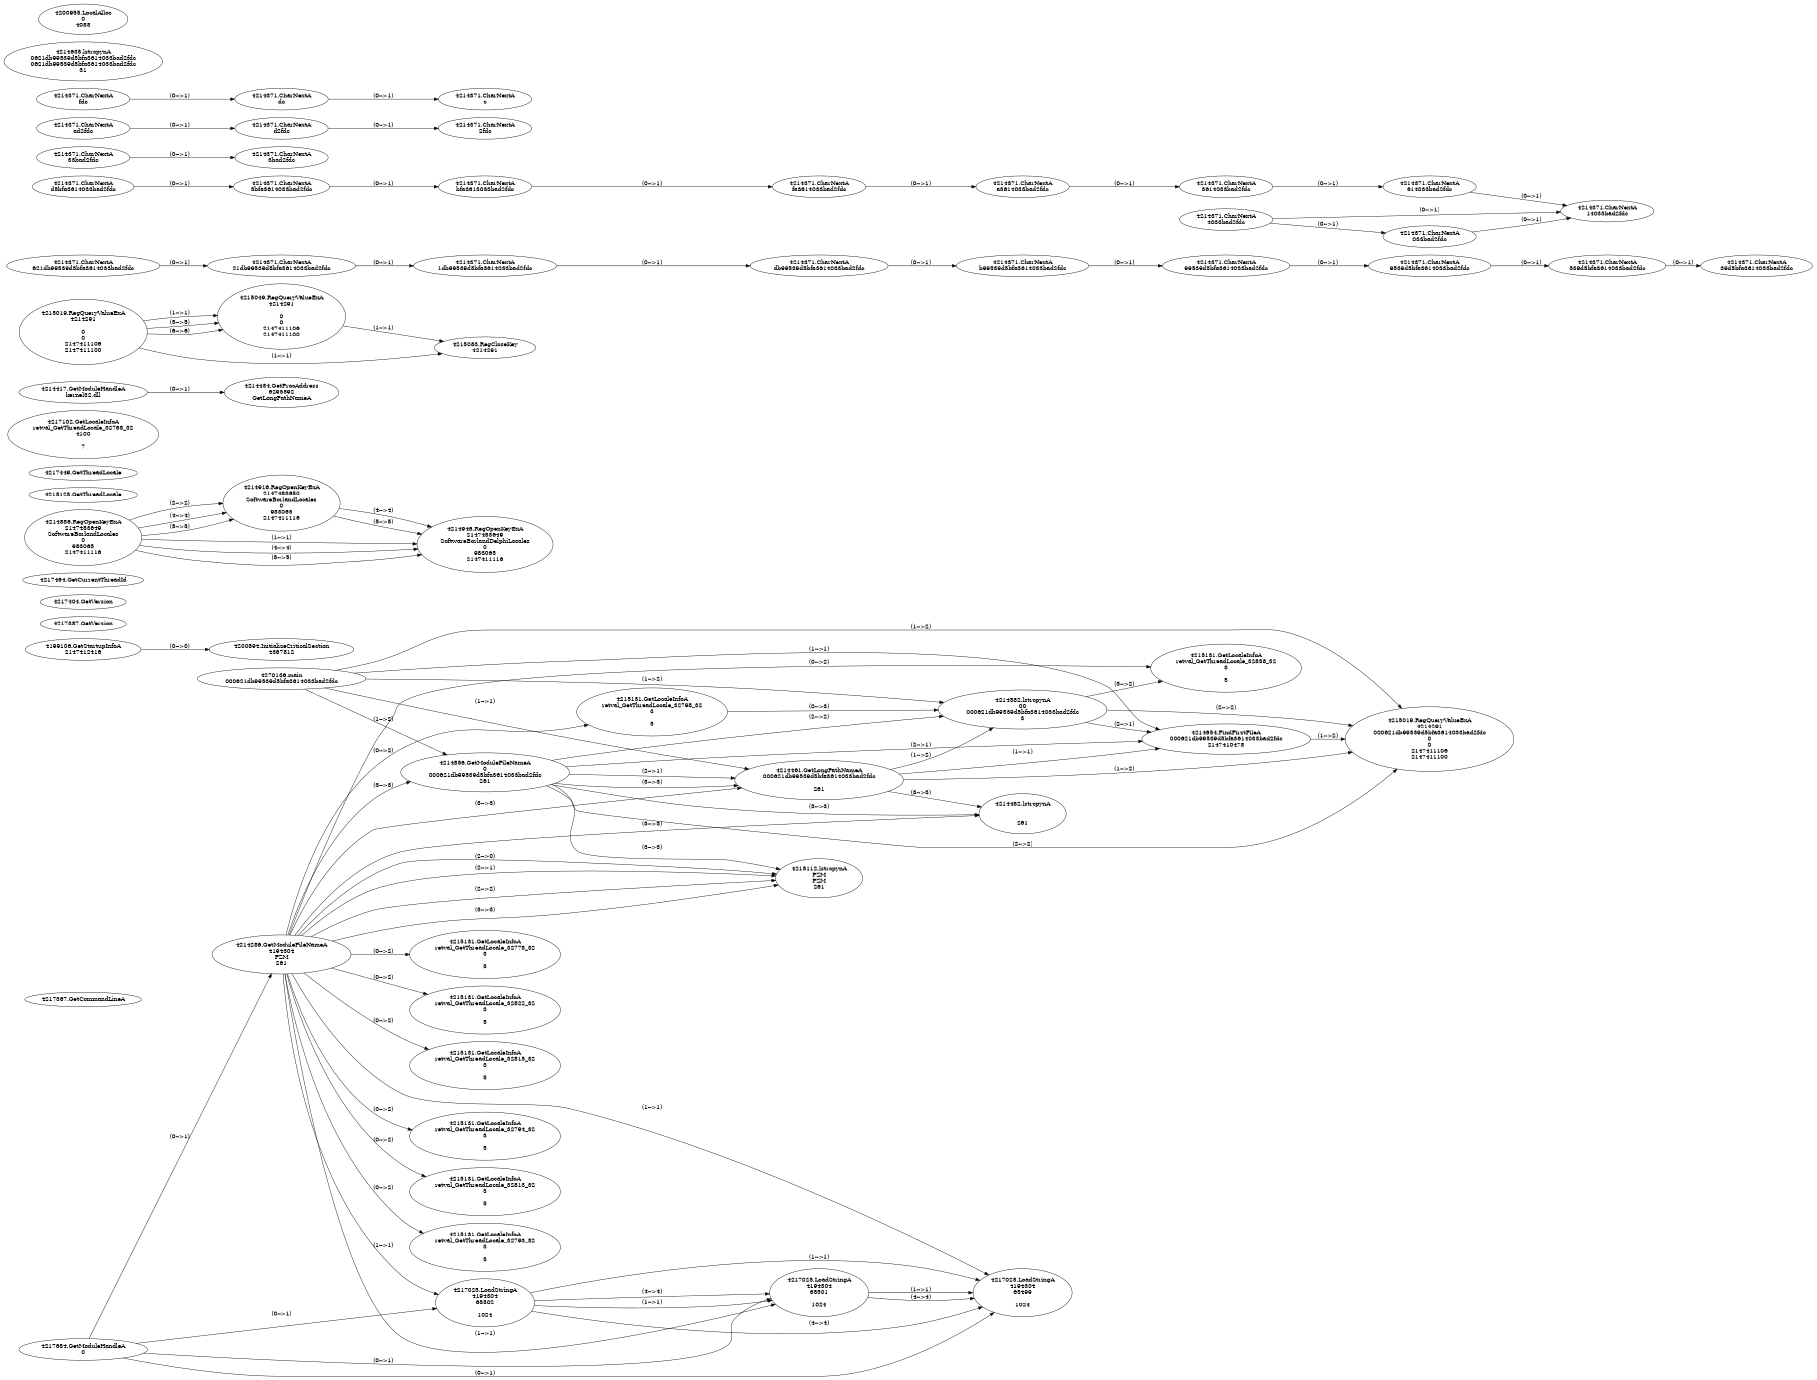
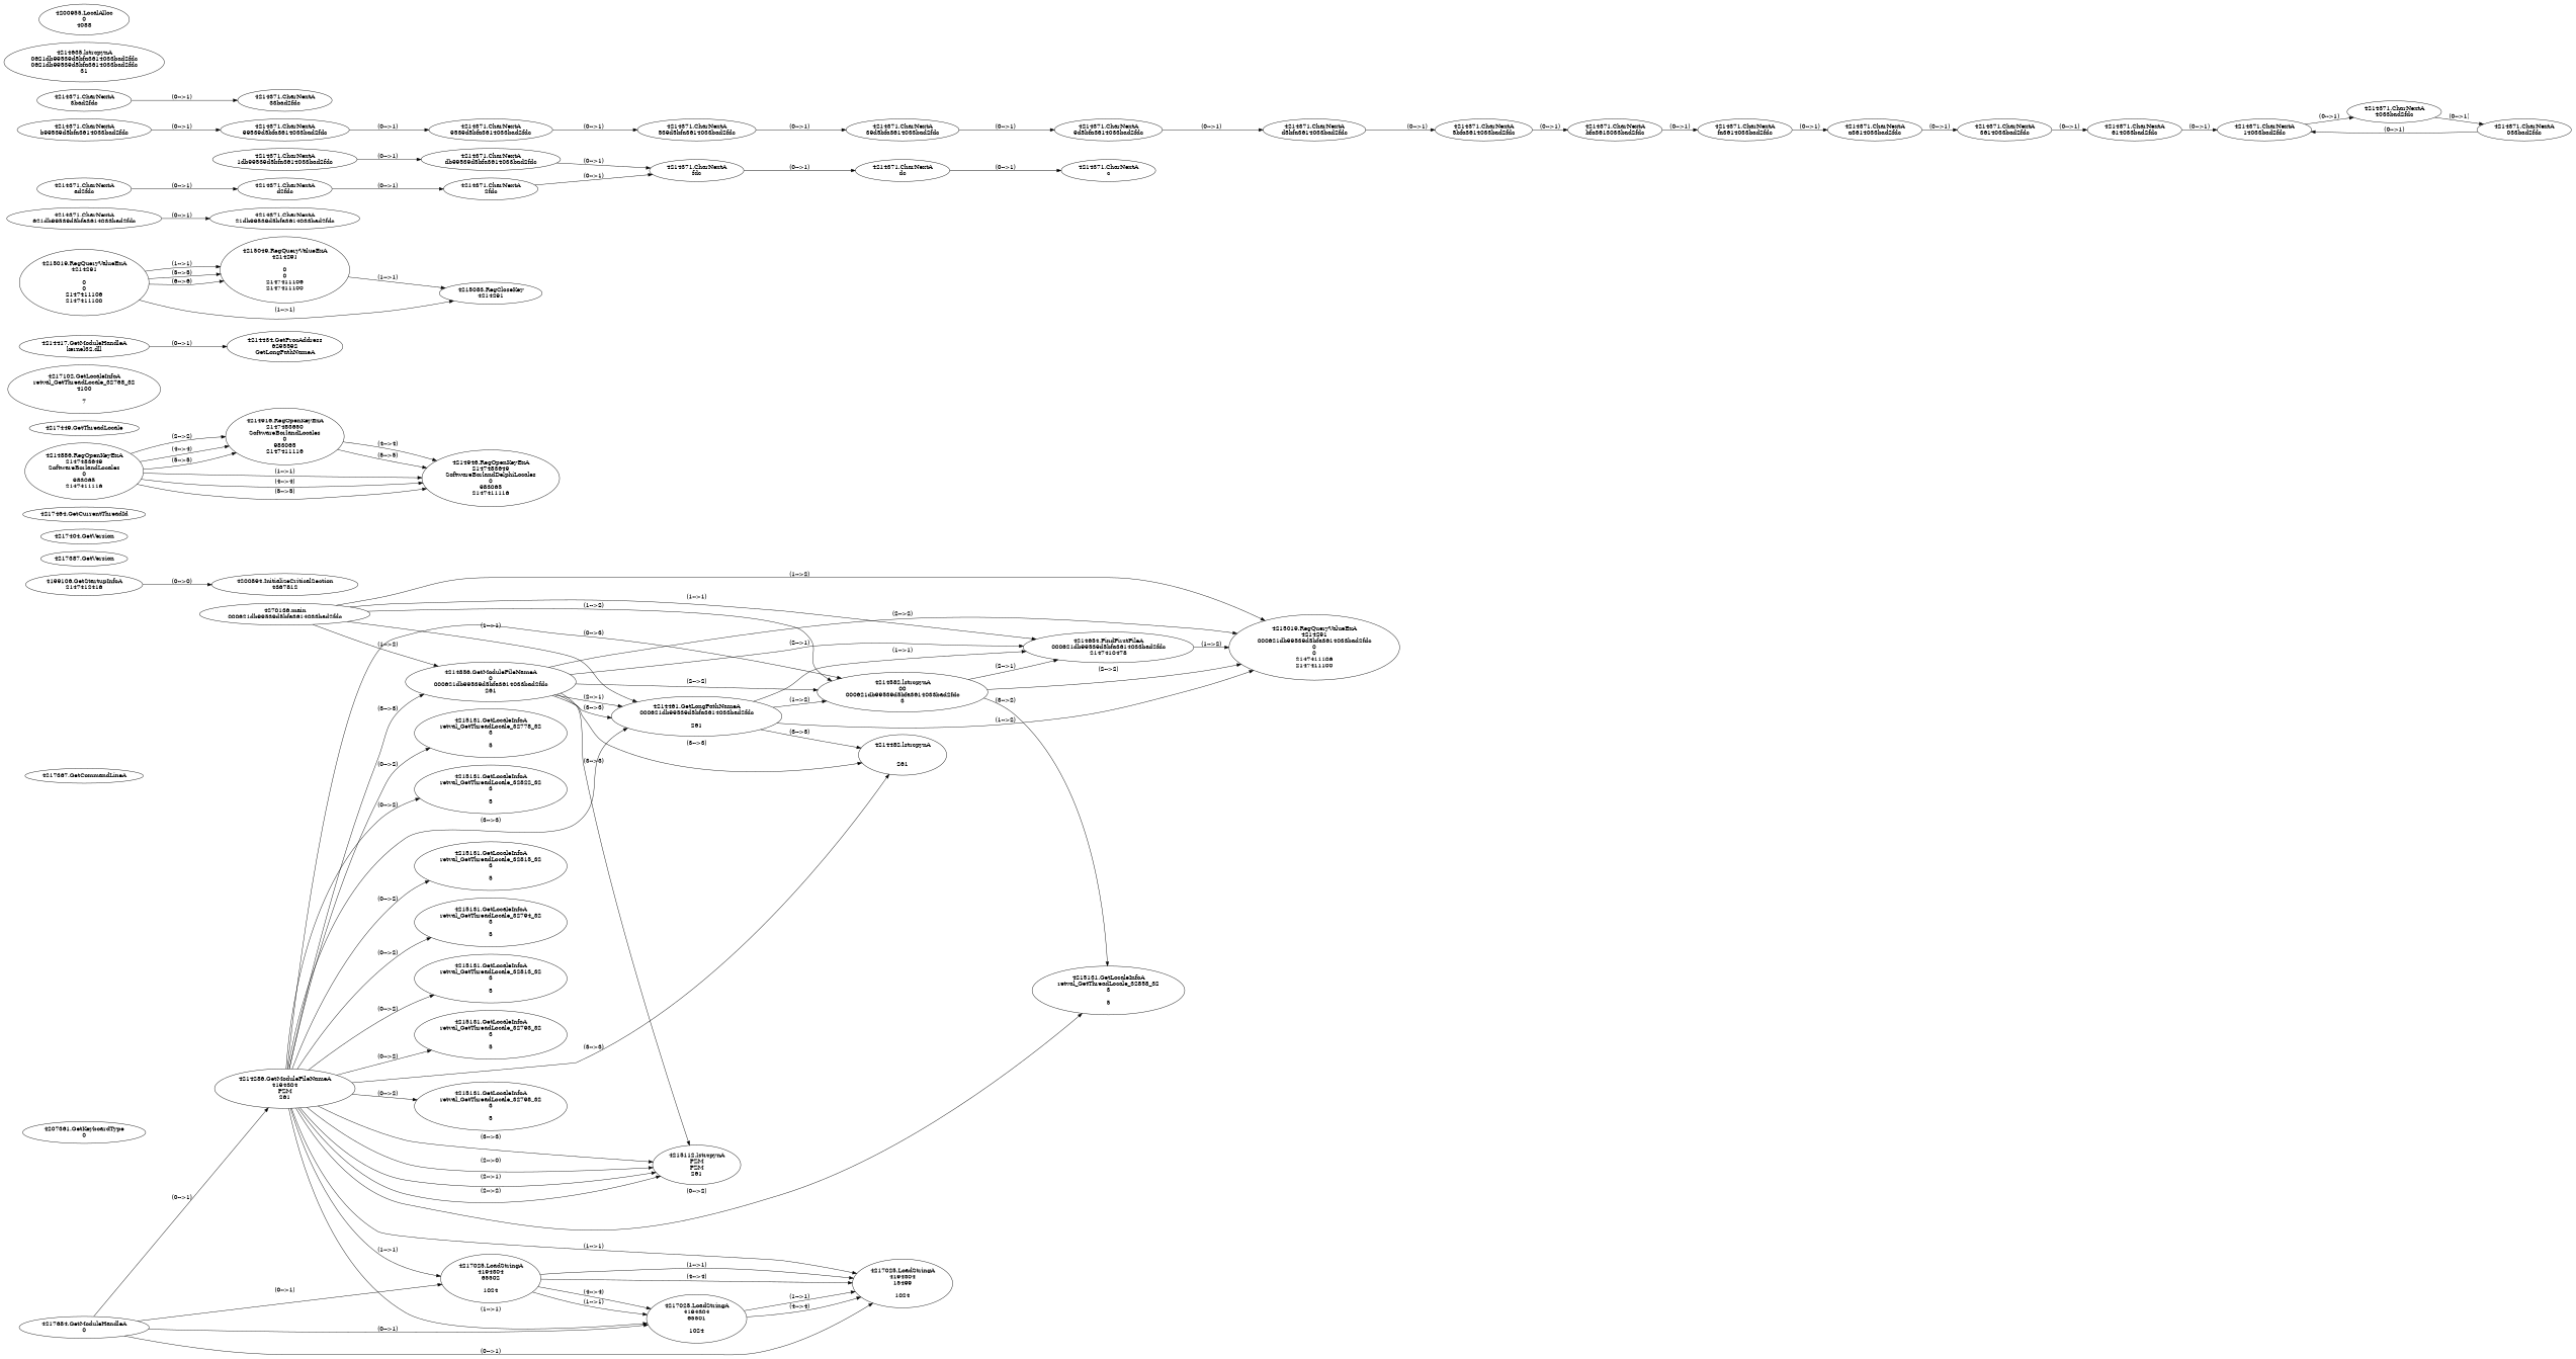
  digraph {
    rankdir=LR
    n1 [label="4270136.main\n000621db99539d5bfa3614033bad2fdc"]
    n2 [label="4214856.GetModuleFileNameA\n0\n000621db99539d5bfa3614033bad2fdc\n261"]
    n3 [label="4214461.GetLongPathNameA\n000621db99539d5bfa3614033bad2fdc\n\n261"]
    n4 [label="4214582.lstrcpynA\n00\n000621db99539d5bfa3614033bad2fdc\n3"]
    n5 [label="4214654.FindFirstFileA\n000621db99539d5bfa3614033bad2fdc\n2147410478"]
    n6 [label="4215019.RegQueryValueExA\n4214291\n000621db99539d5bfa3614033bad2fdc\n0\n0\n2147411106\n2147411100"]
    n7 [label="4215112.lstrcpynA\nPZM\nPZM\n261"]
    n8 [label="4214482.lstrcpynA\n\n\n261"]
    n9 [label="4215131.GetLocaleInfoA\nretval_GetThreadLocale_32858_32\n3\n\n5"]
    n10 [label="4217684.GetModuleHandleA\n0"]
    n11 [label="4214286.GetModuleFileNameA\n4194304\nPZM\n261"]
    n12 [label="4217025.LoadStringA\n4194304\n65502\n\n1024"]
    n13 [label="4217025.LoadStringA\n4194304\n65501\n\n1024"]
-   n14 [label="4217025.LoadStringA\n4194304\n65499\n\n1024"]
+   n14 [label="4217025.LoadStringA\n4194304\n15499\n\n1024"]
    n15 [label="4215131.GetLocaleInfoA\nretval_GetThreadLocale_32778_32\n3\n\n5"]
    n16 [label="4215131.GetLocaleInfoA\nretval_GetThreadLocale_32822_32\n3\n\n5"]
    n17 [label="4215131.GetLocaleInfoA\nretval_GetThreadLocale_32815_32\n3\n\n5"]
    n18 [label="4215131.GetLocaleInfoA\nretval_GetThreadLocale_32794_32\n3\n\n5"]
    n19 [label="4215131.GetLocaleInfoA\nretval_GetThreadLocale_32813_32\n3\n\n5"]
    n20 [label="4215131.GetLocaleInfoA\nretval_GetThreadLocale_32793_32\n3\n\n5"]
    n21 [label="4215131.GetLocaleInfoA\nretval_GetThreadLocale_32798_32\n3\n\n5"]
+   n22 [label="4207361.GetKeyboardType\n0"]
    n23 [label="4217367.GetCommandLineA\n"]
    n24 [label="4199106.GetStartupInfoA\n2147412416"]
    n25 [label="4200894.InitializeCriticalSection\n4367812"]
    n26 [label="4217387.GetVersion\n"]
    n27 [label="4217404.GetVersion\n"]
    n28 [label="4217464.GetCurrentThreadId\n"]
    n29 [label="4214886.RegOpenKeyExA\n2147483649\nSoftware\Borland\Locales\n0\n983065\n2147411116"]
    n30 [label="4214916.RegOpenKeyExA\n2147483650\nSoftware\Borland\Locales\n0\n983065\n2147411116"]
    n31 [label="4214946.RegOpenKeyExA\n2147483649\nSoftware\Borland\Delphi\Locales\n0\n983065\n2147411116"]
-   n32 [label="4215125.GetThreadLocale\n"]
    n33 [label="4217449.GetThreadLocale\n"]
    n34 [label="4217102.GetLocaleInfoA\nretval_GetThreadLocale_32768_32\n4100\n\n7"]
    n35 [label="4214417.GetModuleHandleA\nkernel32.dll"]
    n36 [label="4214434.GetProcAddress\n6295592\nGetLongPathNameA"]
    n37 [label="4215019.RegQueryValueExA\n4214291\n\n0\n0\n2147411106\n2147411100"]
    n38 [label="4215049.RegQueryValueExA\n4214291\n\n0\n0\n2147411106\n2147411100"]
    n39 [label="4215083.RegCloseKey\n4214291"]
    n40 [label="4214371.CharNextA\n621db99539d5bfa3614033bad2fdc"]
    n41 [label="4214371.CharNextA\n21db99539d5bfa3614033bad2fdc"]
    n42 [label="4214371.CharNextA\n1db99539d5bfa3614033bad2fdc"]
    n43 [label="4214371.CharNextA\ndb99539d5bfa3614033bad2fdc"]
    n44 [label="4214371.CharNextA\nb99539d5bfa3614033bad2fdc"]
    n45 [label="4214371.CharNextA\n99539d5bfa3614033bad2fdc"]
    n46 [label="4214371.CharNextA\n9539d5bfa3614033bad2fdc"]
    n47 [label="4214371.CharNextA\n539d5bfa3614033bad2fdc"]
    n48 [label="4214371.CharNextA\n39d5bfa3614033bad2fdc"]
+   n49 [label="4214371.CharNextA\n9d5bfa3614033bad2fdc"]
    n50 [label="4214371.CharNextA\nd5bfa3614033bad2fdc"]
    n51 [label="4214371.CharNextA\n5bfa3614033bad2fdc"]
    n52 [label="4214371.CharNextA\nbfa3613033bad2fdc"]
    n53 [label="4214371.CharNextA\nfa3614033bad2fdc"]
    n54 [label="4214371.CharNextA\na3614033bad2fdc"]
    n55 [label="4214371.CharNextA\n3614033bad2fdc"]
    n56 [label="4214371.CharNextA\n614033bad2fdc"]
    n57 [label="4214371.CharNextA\n14033bad2fdc"]
    n58 [label="4214371.CharNextA\n4033bad2fdc"]
    n59 [label="4214371.CharNextA\n033bad2fdc"]
    n60 [label="4214371.CharNextA\n33bad2fdc"]
    n61 [label="4214371.CharNextA\n3bad2fdc"]
    n62 [label="4214371.CharNextA\nad2fdc"]
    n63 [label="4214371.CharNextA\nd2fdc"]
    n64 [label="4214371.CharNextA\n2fdc"]
    n65 [label="4214371.CharNextA\nfdc"]
    n66 [label="4214371.CharNextA\ndc"]
    n67 [label="4214371.CharNextA\nc"]
    n68 [label="4214635.lstrcpynA\n0621db99539d5bfa3614033bad2fdc\n0621db99539d5bfa3614033bad2fdc\n31"]
    n69 [label="4200955.LocalAlloc\n0\n4088"]
    n1 -> n2 [label="(1-->2)"]
    n1 -> n3 [label="(1-->1)"]
    n1 -> n4 [label="(1-->2)"]
    n1 -> n5 [label="(1-->1)"]
    n1 -> n6 [label="(1-->2)"]
    n2 -> n3 [label="(2-->1)"]
    n2 -> n3 [label="(3-->3)"]
    n2 -> n4 [label="(2-->2)"]
    n2 -> n5 [label="(2-->1)"]
    n2 -> n6 [label="(2-->2)"]
    n2 -> n7 [label="(3-->3)"]
    n2 -> n8 [label="(3-->3)"]
    n3 -> n4 [label="(1-->2)"]
    n3 -> n5 [label="(1-->1)"]
    n3 -> n6 [label="(1-->2)"]
    n3 -> n8 [label="(3-->3)"]
    n4 -> n5 [label="(2-->1)"]
    n4 -> n6 [label="(2-->2)"]
    n4 -> n9 [label="(3-->2)"]
    n5 -> n6 [label="(1-->2)"]
    n10 -> n11 [label="(0-->1)"]
    n10 -> n12 [label="(0-->1)"]
    n10 -> n13 [label="(0-->1)"]
    n10 -> n14 [label="(0-->1)"]
    n11 -> n2 [label="(3-->3)"]
    n11 -> n3 [label="(3-->3)"]
-   n21 -> n4 [label="(0-->3)"]
+   n11 -> n4 [label="(0-->3)"]
    n11 -> n7 [label="(2-->1)"]
    n11 -> n7 [label="(2-->2)"]
    n11 -> n7 [label="(3-->3)"]
    n11 -> n7 [label="(2-->0)"]
    n11 -> n8 [label="(3-->3)"]
    n11 -> n9 [label="(0-->2)"]
    n11 -> n12 [label="(1-->1)"]
    n11 -> n13 [label="(1-->1)"]
    n11 -> n14 [label="(1-->1)"]
    n11 -> n15 [label="(0-->2)"]
    n11 -> n16 [label="(0-->2)"]
    n11 -> n17 [label="(0-->2)"]
    n11 -> n18 [label="(0-->2)"]
    n11 -> n19 [label="(0-->2)"]
    n11 -> n20 [label="(0-->2)"]
    n11 -> n21 [label="(0-->2)"]
    n12 -> n13 [label="(1-->1)"]
    n12 -> n13 [label="(4-->4)"]
    n12 -> n14 [label="(1-->1)"]
    n12 -> n14 [label="(4-->4)"]
    n13 -> n14 [label="(1-->1)"]
    n13 -> n14 [label="(4-->4)"]
    n24 -> n25 [label="(0-->0)"]
    n29 -> n30 [label="(2-->2)"]
    n29 -> n30 [label="(4-->4)"]
    n29 -> n30 [label="(5-->5)"]
    n29 -> n31 [label="(1-->1)"]
    n29 -> n31 [label="(4-->4)"]
    n29 -> n31 [label="(5-->5)"]
    n30 -> n31 [label="(4-->4)"]
    n30 -> n31 [label="(5-->5)"]
    n35 -> n36 [label="(0-->1)"]
    n37 -> n38 [label="(1-->1)"]
    n37 -> n38 [label="(5-->5)"]
    n37 -> n38 [label="(6-->6)"]
    n37 -> n39 [label="(1-->1)"]
    n38 -> n39 [label="(1-->1)"]
    n40 -> n41 [label="(0-->1)"]
-   n41 -> n42 [label="(0-->1)"]
    n42 -> n43 [label="(0-->1)"]
-   n43 -> n44 [label="(0-->1)"]
+   n43 -> n65 [label="(0-->1)"]
    n44 -> n45 [label="(0-->1)"]
    n45 -> n46 [label="(0-->1)"]
    n46 -> n47 [label="(0-->1)"]
    n47 -> n48 [label="(0-->1)"]
+   n48 -> n49 [label="(0-->1)"]
+   n49 -> n50 [label="(0-->1)"]
    n50 -> n51 [label="(0-->1)"]
    n51 -> n52 [label="(0-->1)"]
    n52 -> n53 [label="(0-->1)"]
    n53 -> n54 [label="(0-->1)"]
    n54 -> n55 [label="(0-->1)"]
    n55 -> n56 [label="(0-->1)"]
    n56 -> n57 [label="(0-->1)"]
-   n58 -> n57 [label="(0-->1)"]
+   n57 -> n58 [label="(0-->1)"]
    n58 -> n59 [label="(0-->1)"]
    n59 -> n57 [label="(0-->1)"]
-   n60 -> n61 [label="(0-->1)"]
+   n61 -> n60 [label="(0-->1)"]
    n62 -> n63 [label="(0-->1)"]
    n63 -> n64 [label="(0-->1)"]
+   n64 -> n65 [label="(0-->1)"]
    n65 -> n66 [label="(0-->1)"]
    n66 -> n67 [label="(0-->1)"]
  }
